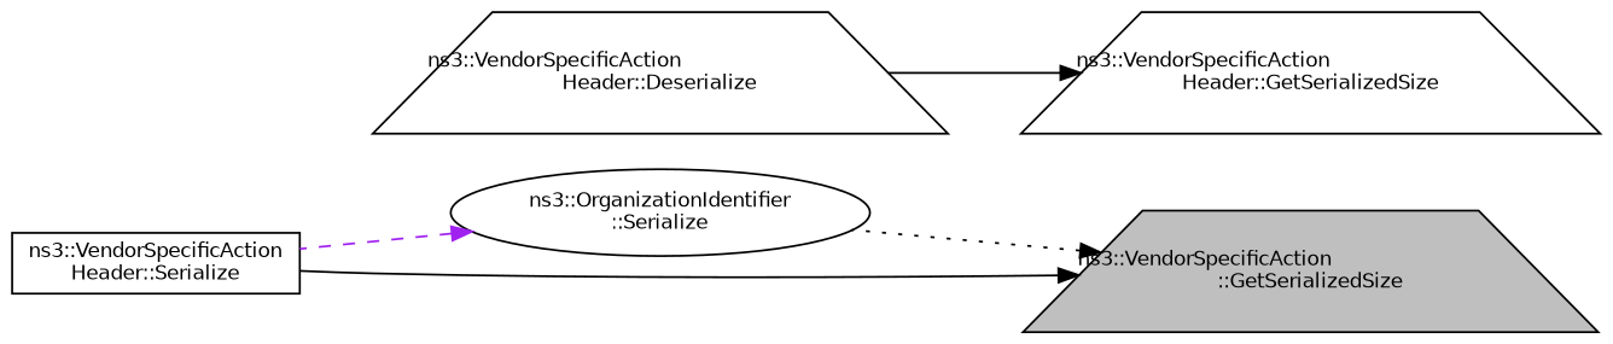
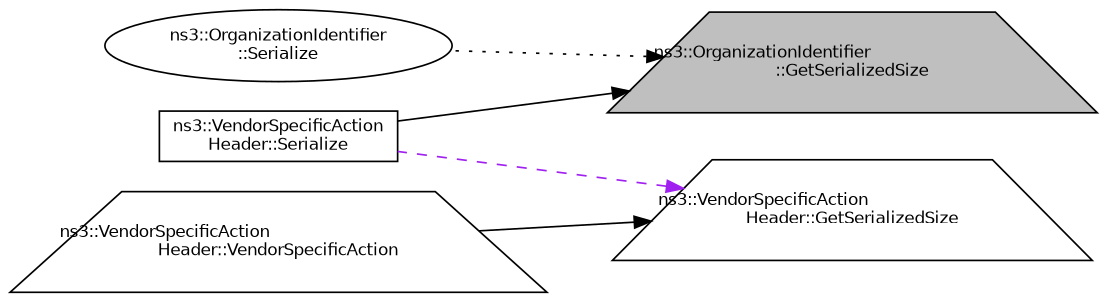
  digraph {
    rankdir=RL
    node [color=black fillcolor=white fontname=Helvetica fontsize=10 shape=trapezium style=filled]
    edge [color=black dir=back fontname=Helvetica fontsize=10 labelfontname=Helvetica labelfontsize=10 style=solid]
-   n1 [fillcolor=grey75 fontcolor=black height=0.2 label="ns3::VendorSpecificAction\l::GetSerializedSize" width=0.4]
+   n1 [fillcolor=grey75 fontcolor=black height=0.2 label="ns3::OrganizationIdentifier\l::GetSerializedSize" width=0.4]
    n2 [height=0.2 label="ns3::OrganizationIdentifier\l::Serialize" shape=ellipse width=0.4]
    n3 [height=0.2 label="ns3::VendorSpecificAction\lHeader::Serialize" shape=box width=0.4]
    n4 [height=0.2 label="ns3::VendorSpecificAction\lHeader::GetSerializedSize" width=0.4]
-   n5 [height=0.2 label="ns3::VendorSpecificAction\lHeader::Deserialize" width=0.4]
+   n5 [height=0.2 label="ns3::VendorSpecificAction\lHeader::VendorSpecificAction" width=0.4]
    n1 -> n2 [style=dotted]
    n1 -> n3
-   n2 -> n3 [color=purple style=dashed]
+   n4 -> n3 [color=purple style=dashed]
    n4 -> n5
  }
